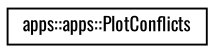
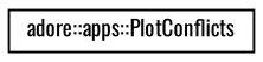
  digraph {
    rankdir=LR
    fontname=Oswald
-   n1 [color=black fillcolor=white fontname=Oswald fontsize=10 height=0.2 label="apps::apps::PlotConflicts" shape=record style=filled width=0.4]
+   n1 [color=black fillcolor=white fontname=Oswald fontsize=10 height=0.2 label="adore::apps::PlotConflicts" shape=record style=filled width=0.4]
  }
